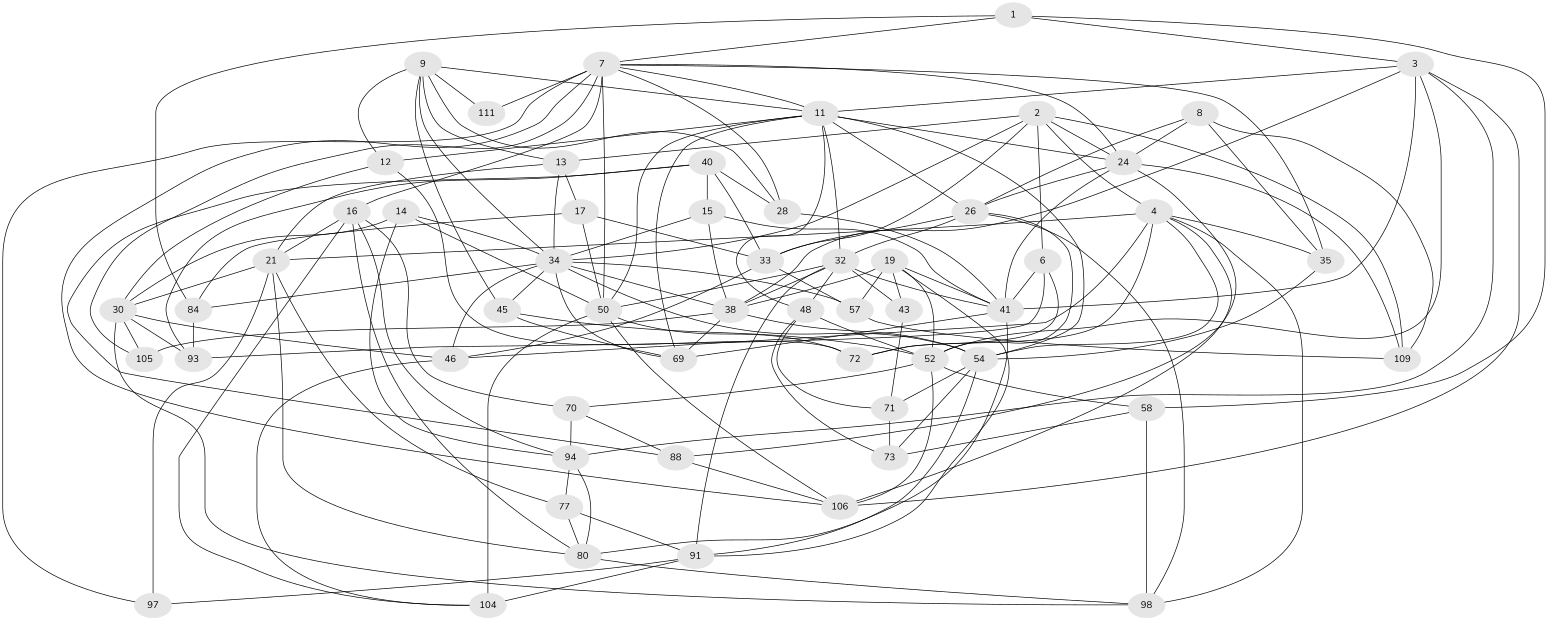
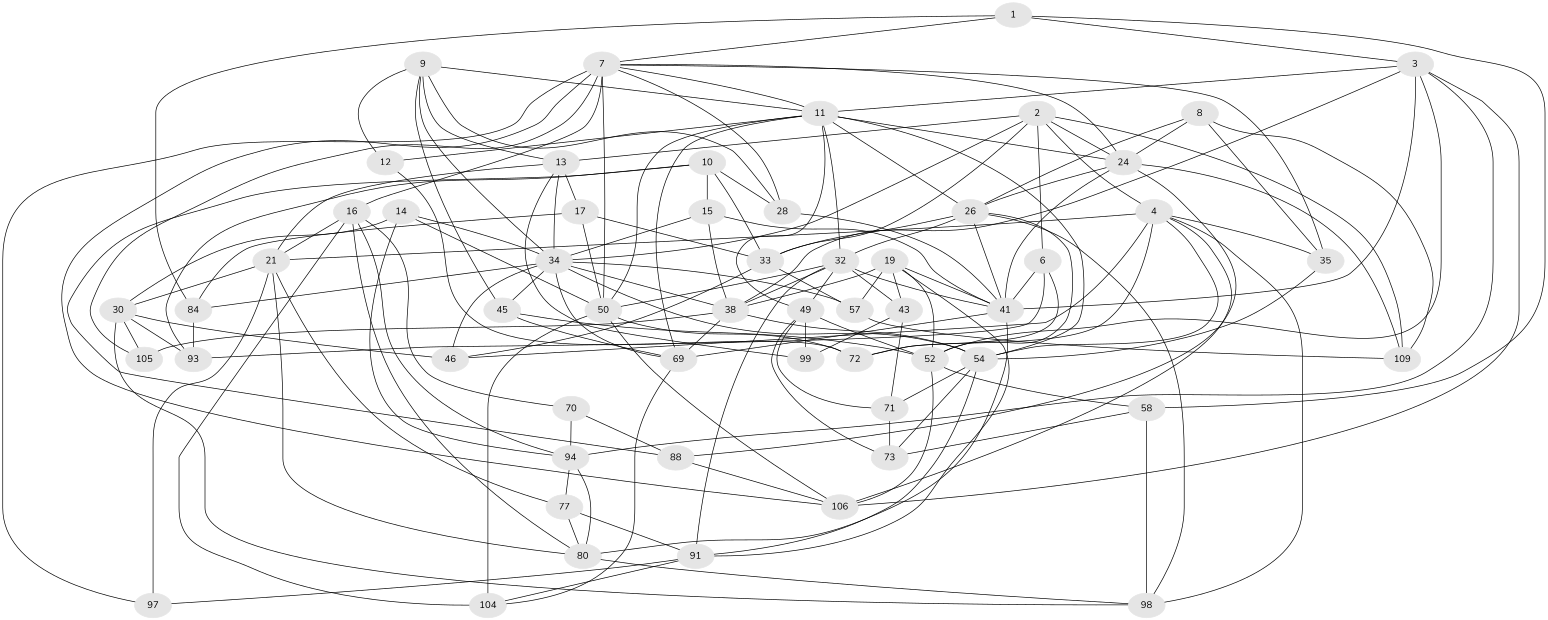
  graph {
    fontname=Nunito
    node [color=gray90 fontname=Nunito style=filled]
    edge [fontname=Nunito]
    3 [super="+23"]
    11 [super="+37+76"]
    38 [super="+68"]
    41 [super="+60"]
    52 [super="+79+102"]
    n6 [label=94 super="+81"]
    106 [super="+116"]
    1
    7 [super="+67+27+39+96"]
    58
    84 [super="+95"]
    24 [super="+78"]
    35
-   111 [super="+112"]
    16 [super="+62"]
    28
    n17 [label=50 super="+115+107"]
    97
    105
    98 [super="+120"]
    73
    93
    2 [super="+50+31"]
    4 [super="+25"]
    6
    13 [super="+18"]
    33 [super="+42"]
    34 [super="+44+63+110"]
    109
    46
    54 [super="+59+87+83"]
    72
    21 [super="+36"]
    17
+   99
    26 [super="+65+86"]
    88
    57
    45
    69 [super="+119"]
    12
    32 [super="+66+48"]
-   49 [super="+114" label=48]
+   49 [super="+114"]
    80 [super="+89"]
    70
    77
    91 [super="+100"]
    71
    8 [super="+75"]
    104
    9 [super="+82+20"]
    30 [super="+56"]
-   10 [label=40]
+   10
    15
    43
    14
    19 [super="+53"]
    3 -- 11
    3 -- 38
    3 -- 41
    3 -- 52
    3 -- n6
    3 -- 106
    11 -- 24
    11 -- n17
    11 -- 54
    11 -- 26
    11 -- 69
    11 -- 12
    11 -- 32
    11 -- 49
    38 -- 105
    38 -- 54
    38 -- 69
    41 -- 69
    41 -- 80
    52 -- 106
    52 -- 58
-   52 -- 70
    n6 -- 80
    n6 -- 77
    1 -- 3
    1 -- 7
    1 -- 58
    1 -- 84
    7 -- 11
    7 -- 106
    7 -- 24
    7 -- 35
-   7 -- 111 [weight=3]
    7 -- 16
    7 -- 28
    7 -- n17
    7 -- 97
    7 -- 105
    58 -- 98
    58 -- 73
    84 -- 93
    24 -- 41
    24 -- 109
    24 -- 26
    24 -- 88
    35 -- 54
    16 -- n6
    16 -- 21
    16 -- 80
    16 -- 70
    16 -- 104
    28 -- 41
    n17 -- 106
    n17 -- 72
    n17 -- 104
    2 -- 24
    2 -- 4 [weight=2]
    2 -- 6
    2 -- 13
    2 -- 33
    2 -- 34
    2 -- 109
    4 -- 106
    4 -- 35
    4 -- 98
    4 -- 46
    4 -- 54
    4 -- 72
    4 -- 21 [weight=2]
    6 -- 41
    6 -- 93
    6 -- 72
    13 -- 34
    13 -- 21
    13 -- 17
+   13 -- 99 [weight=2]
    33 -- 46
    33 -- 57
    34 -- 38
    34 -- 84
    34 -- 46
    34 -- 54
    34 -- 57
    34 -- 45
    34 -- 69
    54 -- 73
    54 -- 91
    54 -- 71
    21 -- 97
    21 -- 80
    21 -- 77
    21 -- 30
    17 -- 84
    17 -- n17
    17 -- 33
+   26 -- 41
    26 -- 52
    26 -- 98
    26 -- 33
    26 -- 32
    88 -- 106
    57 -- 109
    45 -- 52
    45 -- 69
-   46 -- 104
+   69 -- 104
    12 -- 72
-   12 -- 30
    32 -- 38
    32 -- 41
    32 -- n17
    32 -- 49
    32 -- 91
    32 -- 43
    49 -- 52
    49 -- 73
+   49 -- 99
    49 -- 71
    80 -- 98
    70 -- n6
    70 -- 88
    77 -- 80
    77 -- 91
    91 -- 97
    91 -- 104
    71 -- 73
    8 -- 24
    8 -- 35
    8 -- 109
    8 -- 26
    9 -- 11
-   9 -- 111
    9 -- 28
    9 -- 13
    9 -- 34
    9 -- 45
    9 -- 12
    30 -- 105
    30 -- 98
    30 -- 93
    30 -- 46
    10 -- 28
    10 -- 93
    10 -- 33
    10 -- 88
    10 -- 15
    15 -- 38
    15 -- 41
    15 -- 34
+   43 -- 99
    43 -- 71
    14 -- n6
    14 -- n17
    14 -- 34
    14 -- 30
    19 -- 38
    19 -- 41
    19 -- 52
    19 -- 57
    19 -- 91
    19 -- 43
  }
